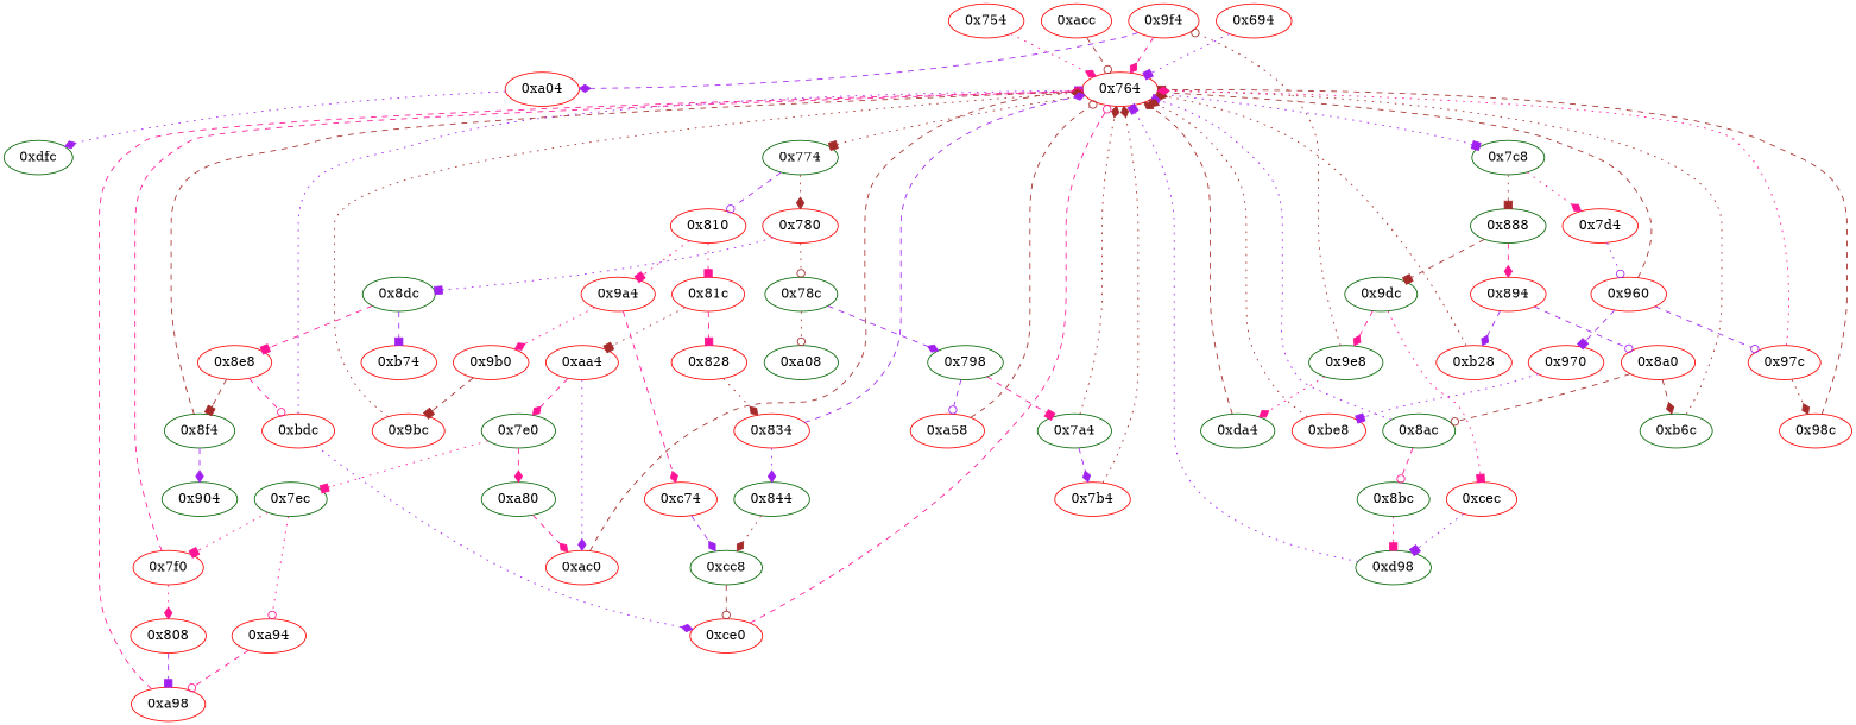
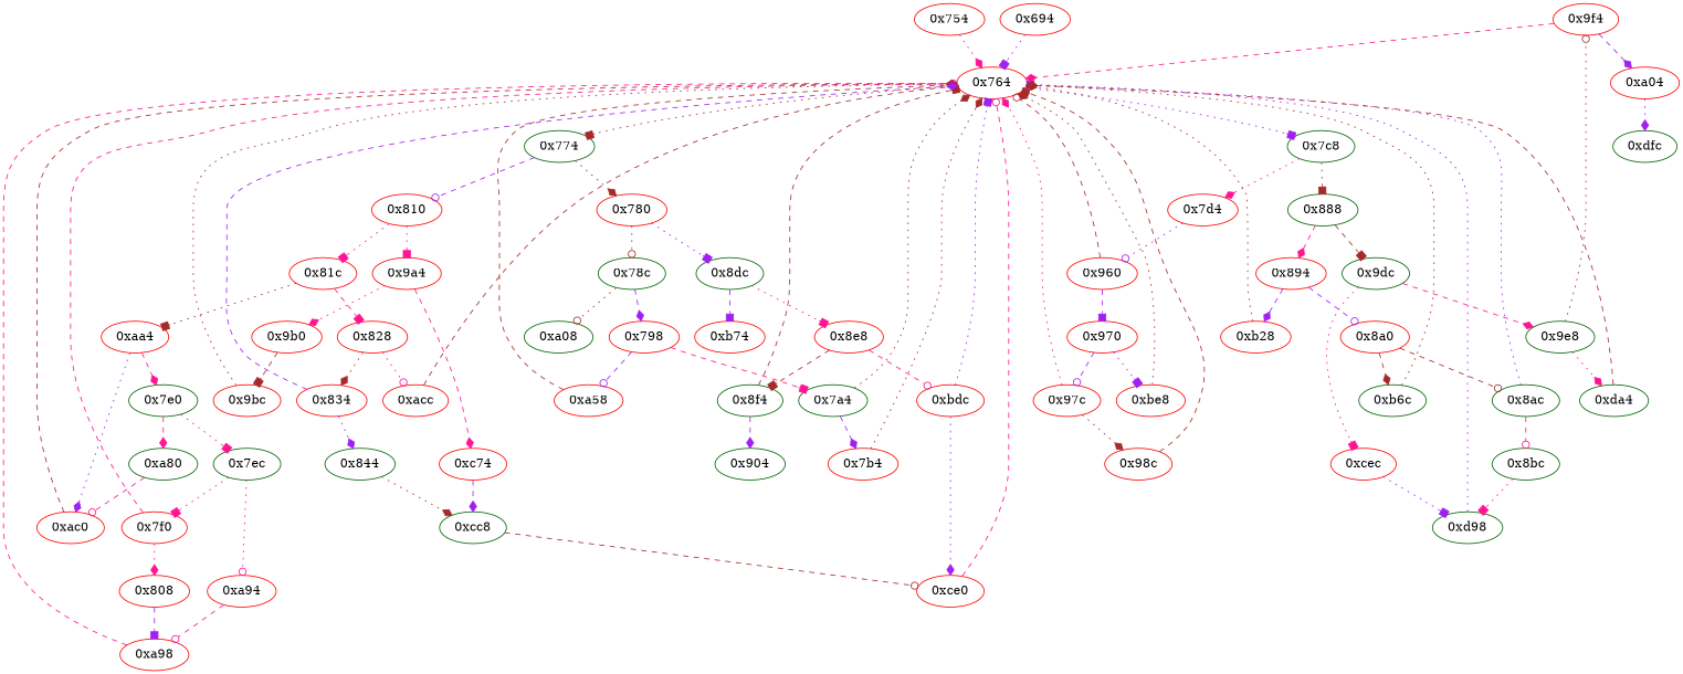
  strict digraph {
    node [color=red opcode="[u'ldr', u'cmp', u'b']"]
    edge [arrowhead=diamond color=deeppink style=dotted]
    "0xa04" [opcode="[u'b']"]
    "0xdfc" [color=darkgreen opcode="[u'ldr', u'ldr', u'ldr', u'ldr', u'sub', u'ldr', u'sub', u'pop']"]
    "0x8f4" [color=darkgreen opcode="[u'ldr', u'cmp', u'mov', u'b']"]
    "0x904" [color=darkgreen opcode="[u'mov', u'bl', u'ldr', u'ldr', u'ldr', u'ldr', u'sub', u'mul', u'mvn', u'ldr', u'ldr', u'orr', u'mov', u'cmn', u'mov', u'cmp', u'mov', u'mov', u'mov', u'cmn', u'mov', u'mov', u'b']"]
    "0x764" [opcode="[u'mov', u'ldr', u'cmp', u'b']"]
    "0x7c8" [color=darkgreen]
    "0x774" [color=darkgreen]
    "0xce0" [opcode="[u'teq', u'mov', u'b']"]
    "0x888" [color=darkgreen]
    "0x7d4"
    "0x780"
    "0x810"
    "0x8ac" [color=darkgreen opcode="[u'ldr', u'cmp', u'mov', u'b']"]
    "0x8bc" [color=darkgreen opcode="[u'mov', u'str', u'ldr', u'str', u'ldr', u'str', u'mov', u'b']"]
    "0xd98" [color=darkgreen opcode="[u'str', u'ldr', u'b']"]
    "0xb28" [opcode="[u'ldr', u'str', u'ldr', u'str', u'ldr', u'str', u'ldr', u'str', u'ldr', u'ldr', u'eor', u'and', u'ldr', u'orr', u'ldr', u'mov', u'b']"]
    "0x8dc" [color=darkgreen]
    "0x78c" [color=darkgreen]
    "0x8e8"
    "0xb74" [opcode="[u'ldr', u'mov', u'str', u'ldr', u'ldr', u'rsb', u'mvn', u'mul', u'mov', u'eor', u'and', u'ldr', u'mov', u'ldr', u'cmp', u'mov', u'teq', u'ldr', u'mov']"]
    "0xa08" [color=darkgreen opcode="[u'ldr', u'mov', u'ldr', u'ldr', u'add', u'sub', u'sub', u'mul', u'mov', u'eor', u'and', u'ldr', u'mov', u'ldr', u'cmp', u'mov', u'teq', u'ldr', u'ldr', u'b']"]
-   "0x798" [color=darkgreen]
+   "0x798"
    "0xbdc" [opcode="[u'ldr', u'ldr', u'b']"]
    "0xa58" [opcode="[u'ldr', u'ldr', u'ldr', u'add', u'rsb', u'str', u'rsb', u'str', u'ldr', u'b']"]
    "0x7a4" [color=darkgreen opcode="[u'ldr', u'cmp', u'mov', u'b']"]
    "0x98c" [opcode="[u'ldrb', u'ldr', u'ldr', u'cmp', u'mov', u'b']"]
    "0x7e0" [color=darkgreen]
    "0xa80" [color=darkgreen opcode="[u'ldr', u'bl', u'ldr', u'sub', u'b']"]
    "0x7ec" [color=darkgreen]
    "0xac0" [opcode="[u'str', u'ldr', u'b']"]
    n31 [label="0x7f0" opcode="[u'ldr', u'cmp', u'mov', u'b']"]
    "0xa94" [opcode="[u'mov']"]
    "0x808" [opcode="[u'mov', u'b']"]
    "0xa98" [opcode="[u'str', u'ldr', u'b']"]
    "0xc74" [opcode="[u'ldr', u'ldr', u'cmp', u'mov', u'mov', u'strb', u'ldr', u'ldr', u'ldr', u'add', u'sub', u'sub', u'mul', u'eor', u'and', u'ldr', u'ldr', u'mov', u'mov', u'cmp', u'mov']"]
    "0xcc8" [color=darkgreen opcode="[u'cmp', u'mov', u'mov', u'cmp', u'mov', u'mov']"]
    "0x9bc" [opcode="[u'ldr', u'ldr', u'cmp', u'ldr', u'mov', u'ldr', u'str', u'b']"]
    "0x9b0"
    "0x754" [opcode="[u'ldr', u'cmp', u'mov', u'ldr']"]
    "0x894"
    "0x9dc" [color=darkgreen]
    "0x960" [opcode="[u'ldr', u'cmp', u'mov', u'b']"]
    "0x8a0"
    "0x9e8" [color=darkgreen]
    "0xcec" [opcode="[u'ldr', u'ldr', u'ldr', u'mov', u'mov', u'add', u'smull', u'asr', u'add', u'add', u'sub', u'smull', u'asr', u'add', u'add', u'sub', u'rsb', u'sub', u'ldr', u'add', u'add', u'bic', u'sub', u'ldr', u'ldr', u'str', u'asr', u'mov', u'mov', u'mvn', u'str', u'ldr', u'smull', u'asr', u'add', u'str', u'ldr', u'smull', u'asr', u'add', u'str', u'rsb', u'rsb']"]
    "0x970"
    "0xb6c" [color=darkgreen opcode="[u'ldr', u'b']"]
    "0x9f4" [opcode="[u'ldr', u'cmp', u'mov', u'b']"]
    "0x97c" [opcode="[u'ldr', u'cmp', u'mov', u'b']"]
    "0xbe8" [opcode="[u'add', u'mov', u'str', u'ldr', u'ldr', u'ldr', u'ldrb', u'str', u'ldr', u'ldrb', u'str', u'ldr', u'ldr', u'ldr', u'add', u'sub', u'sub', u'mul', u'eor', u'and', u'ldr', u'mov', u'mov', u'ldr', u'ldr', u'cmp', u'mov', u'teq', u'ldr', u'mov', u'cmp', u'mov', u'cmp', u'mov', u'b']"]
    "0x844" [color=darkgreen opcode="[u'ldr', u'ldr', u'ldr', u'ldr', u'add', u'sub', u'sub', u'mul', u'eor', u'and', u'ldr', u'ldr', u'mov', u'mov', u'cmp', u'mov', u'b']"]
    "0xda4" [color=darkgreen opcode="[u'ldr', u'ldr', u'rsb', u'mvn', u'mul', u'mvn', u'ldr', u'orr', u'mov', u'cmn', u'mov', u'ldr', u'cmp', u'mov', u'mov', u'mov', u'cmn', u'mov', u'mov', u'teq', u'mov', u'b']"]
    "0xacc" [opcode="[u'ldr', u'ldr', u'ldr', u'rsb', u'mvn', u'mul', u'eor', u'and', u'ldr', u'mov', u'mov', u'ldr', u'cmp', u'mov', u'cmp', u'mov', u'mov', u'cmp', u'mov', u'mov', u'teq', u'mov', u'b']"]
    "0xaa4" [opcode="[u'ldr', u'ldr', u'add', u'ldr', u'ldr', u'bl', u'sub']"]
    "0x81c"
    "0x828"
    "0x834" [opcode="[u'ldr', u'cmp', u'mov', u'b']"]
    "0x7b4" [opcode="[u'mov', u'bl', u'ldr', u'mov', u'b']"]
    "0x694" [opcode="[u'push', u'add', u'sub', u'str', u'ldr', u'cmp', u'mvn', u'ldr', u'ldr', u'str', u'ldr', u'ldr', u'ldr', u'mov', u'ldr', u'str', u'ldr', u'str', u'ldr', u'str', u'ldr', u'str', u'ldr', u'str', u'ldr', u'ldr', u'str', u'ldr', u'str', u'ldr', u'ldr', u'ldr', u'str', u'ldr', u'ldr', u'add', u'str', u'ldr', u'add', u'str', u'str', u'str', u'str', u'str', u'str', u'str', u'str', u'b']"]
    "0x9a4"
    "0xa04" -> "0xdfc" [color=purple]
    "0x8f4" -> "0x904" [color=purple style=dashed]
    "0x8f4" -> "0x764" [arrowhead=box color=brown style=dashed]
    "0x764" -> "0x7c8" [arrowhead=box color=purple]
    "0x764" -> "0x774" [arrowhead=box color=brown]
    "0x7c8" -> "0x888" [arrowhead=box color=brown]
    "0x7c8" -> "0x7d4"
    "0x774" -> "0x780" [color=brown]
    "0x774" -> "0x810" [arrowhead=odot color=purple style=dashed]
    "0xce0" -> "0x764" [arrowhead=odot style=dashed]
    "0x888" -> "0x894" [style=dashed]
    "0x888" -> "0x9dc" [arrowhead=box color=brown style=dashed]
    "0x7d4" -> "0x960" [arrowhead=odot color=purple]
    "0x780" -> "0x8dc" [arrowhead=box color=purple]
    "0x780" -> "0x78c" [arrowhead=odot color=brown]
    "0x810" -> "0x81c" [arrowhead=box]
    "0x810" -> "0x9a4" [arrowhead=box]
    "0x8ac" -> "0x764" [arrowhead=box color=purple]
    "0x8ac" -> "0x8bc" [arrowhead=odot style=dashed]
    "0x8bc" -> "0xd98" [arrowhead=box]
    "0xd98" -> "0x764" [arrowhead=box color=purple]
    "0xb28" -> "0x764" [color=brown]
-   "0x8dc" -> "0x8e8" [arrowhead=box style=dashed]
+   "0x8dc" -> "0x8e8" [arrowhead=box]
    "0x8dc" -> "0xb74" [arrowhead=box color=purple style=dashed]
    "0x78c" -> "0xa08" [arrowhead=odot color=brown]
    "0x78c" -> "0x798" [color=purple style=dashed]
    "0x8e8" -> "0x8f4" [arrowhead=box color=brown style=dashed]
    "0x8e8" -> "0xbdc" [arrowhead=odot style=dashed]
    "0x798" -> "0xa58" [arrowhead=odot color=purple style=dashed]
    "0x798" -> "0x7a4" [arrowhead=box style=dashed]
    "0xbdc" -> "0x764" [arrowhead=box color=purple]
    "0xbdc" -> "0xce0" [color=purple]
    "0xa58" -> "0x764" [arrowhead=odot color=brown style=dashed]
    "0x7a4" -> "0x764" [color=brown]
    "0x7a4" -> "0x7b4" [color=purple style=dashed]
    "0x98c" -> "0x764" [arrowhead=box color=brown style=dashed]
    "0x7e0" -> "0xa80" [style=dashed]
    "0x7e0" -> "0x7ec" [arrowhead=box]
-   "0xa80" -> "0xac0" [style=dashed]
+   "0xa80" -> "0xac0" [arrowhead=odot style=dashed]
    "0x7ec" -> n31 [arrowhead=box]
    "0x7ec" -> "0xa94" [arrowhead=odot]
    "0xac0" -> "0x764" [color=brown style=dashed]
    n31 -> "0x764" [style=dashed]
    n31 -> "0x808"
    "0xa94" -> "0xa98" [arrowhead=odot style=dashed]
    "0x808" -> "0xa98" [arrowhead=box color=purple style=dashed]
    "0xa98" -> "0x764" [arrowhead=odot style=dashed]
    "0xc74" -> "0xcc8" [color=purple style=dashed]
    "0xcc8" -> "0xce0" [arrowhead=odot color=brown style=dashed]
    "0x9bc" -> "0x764" [color=brown]
    "0x9b0" -> "0x9bc" [arrowhead=box color=brown style=dashed]
    "0x754" -> "0x764"
    "0x894" -> "0xb28" [color=purple style=dashed]
    "0x894" -> "0x8a0" [arrowhead=odot color=purple style=dashed]
    "0x9dc" -> "0x9e8" [style=dashed]
    "0x9dc" -> "0xcec" [arrowhead=box]
    "0x960" -> "0x764" [arrowhead=odot color=brown style=dashed]
    "0x960" -> "0x970" [arrowhead=box color=purple style=dashed]
    "0x8a0" -> "0x8ac" [arrowhead=odot color=brown style=dashed]
    "0x8a0" -> "0xb6c" [color=brown style=dashed]
    "0x9e8" -> "0x9f4" [arrowhead=odot color=brown]
    "0x9e8" -> "0xda4"
    "0xcec" -> "0xd98" [arrowhead=box color=purple]
-   "0x960" -> "0x97c" [arrowhead=odot color=purple style=dashed]
+   "0x970" -> "0x97c" [arrowhead=odot color=purple style=dashed]
    "0x970" -> "0xbe8" [arrowhead=box color=purple]
    "0xb6c" -> "0x764" [color=brown]
    "0x9f4" -> "0xa04" [color=purple style=dashed]
    "0x9f4" -> "0x764" [style=dashed]
    "0x97c" -> "0x764"
    "0x97c" -> "0x98c" [color=brown]
    "0xbe8" -> "0x764" [color=brown]
    "0x844" -> "0xcc8" [color=brown]
    "0xda4" -> "0x764" [color=brown style=dashed]
    "0xacc" -> "0x764" [arrowhead=odot color=brown style=dashed]
    "0xaa4" -> "0x7e0" [style=dashed]
    "0xaa4" -> "0xac0" [color=purple]
    "0x81c" -> "0xaa4" [arrowhead=box color=brown]
    "0x81c" -> "0x828" [arrowhead=box style=dashed]
+   "0x828" -> "0xacc" [arrowhead=odot]
    "0x828" -> "0x834" [color=brown]
    "0x834" -> "0x764" [color=purple style=dashed]
    "0x834" -> "0x844" [color=purple]
    "0x7b4" -> "0x764" [color=brown]
    "0x694" -> "0x764" [arrowhead=box color=purple]
    "0x9a4" -> "0xc74" [style=dashed]
    "0x9a4" -> "0x9b0"
  }
